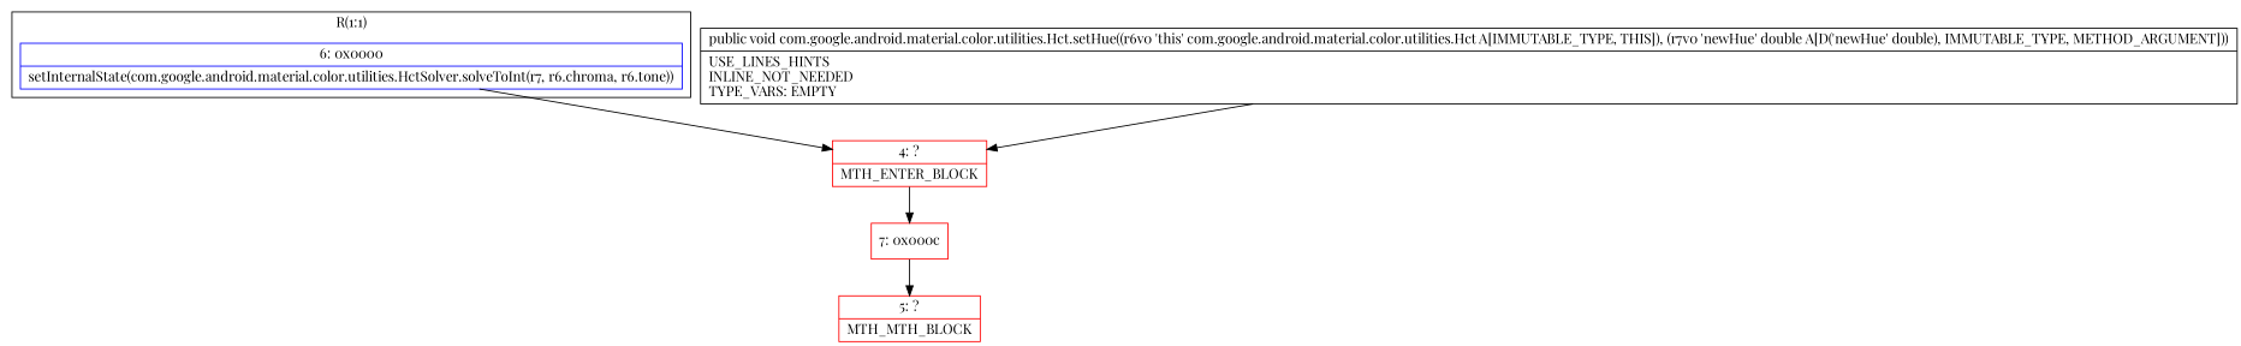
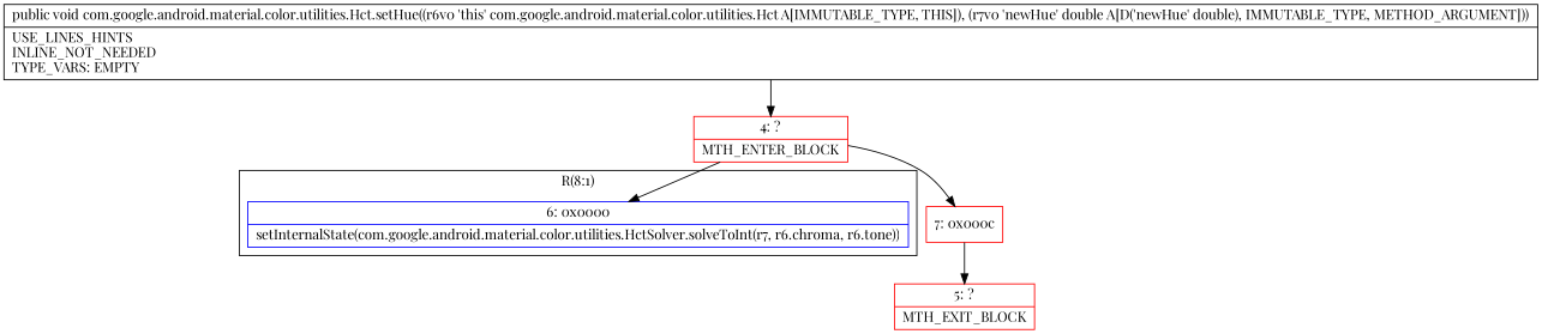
  digraph {
    fontname="Playfair Display"
    node [color=red fontname="Playfair Display" shape=record]
    edge [fontname="Playfair Display"]
    n1 [color=blue label="{6\:\ 0x0000|setInternalState(com.google.android.material.color.utilities.HctSolver.solveToInt(r7, r6.chroma, r6.tone))\l}"]
    n2 [label="{7\:\ 0x000c}"]
-   n3 [label="{5\:\ ?|MTH_MTH_BLOCK\l}"]
+   n3 [label="{5\:\ ?|MTH_EXIT_BLOCK\l}"]
    n4 [label="{4\:\ ?|MTH_ENTER_BLOCK\l}"]
    n5 [label="{public void com.google.android.material.color.utilities.Hct.setHue((r6v0 'this' com.google.android.material.color.utilities.Hct A[IMMUTABLE_TYPE, THIS]), (r7v0 'newHue' double A[D('newHue' double), IMMUTABLE_TYPE, METHOD_ARGUMENT]))  | USE_LINES_HINTS\lINLINE_NOT_NEEDED\lTYPE_VARS: EMPTY\l}" color=""]
    subgraph cluster_1 {
-     label="R(1:1)"
+     label="R(8:1)"
      n1
    }
    n2 -> n3
-   n1 -> n4
+   n4 -> n1
    n4 -> n2
    n5 -> n4
  }
